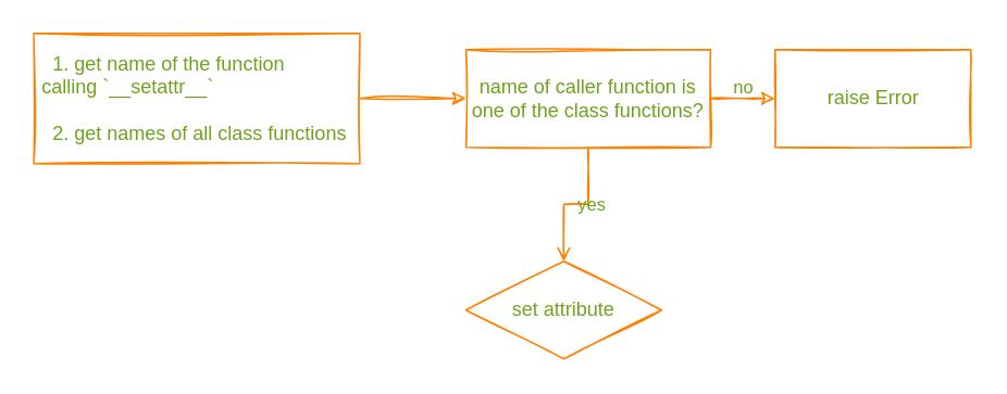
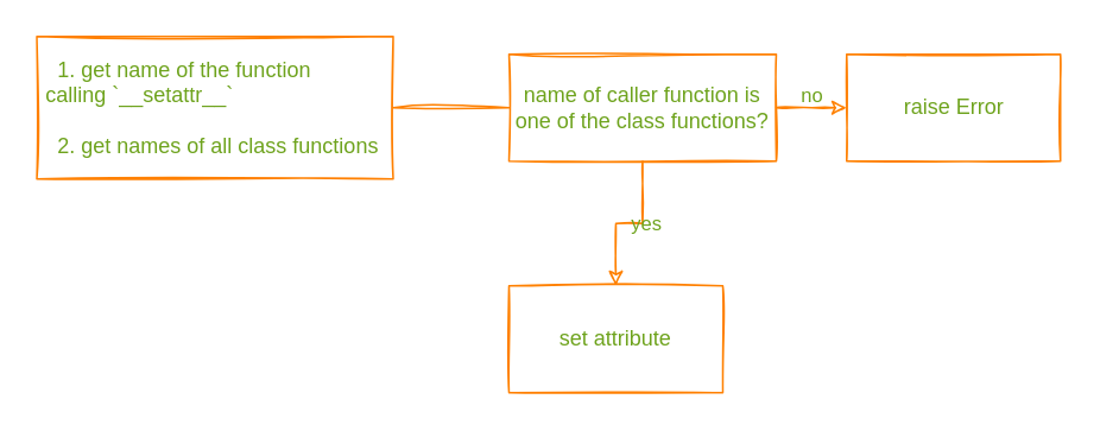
  <mxCell id="0" />
  <mxCell id="1" parent="0" />
- <mxCell id="2" style="edgeStyle=orthogonalEdgeStyle;rounded=0;orthogonalLoop=1;jettySize=auto;html=1;entryX=0;entryY=0.5;entryDx=0;entryDy=0;strokeColor=#FF8000;sketch=1;labelBackgroundColor=none;fillOpacity=0;fontColor=#6EA31D;" parent="1" source="3" target="6" edge="1"><mxGeometry relative="1" as="geometry" /></mxCell>
+ <mxCell id="2" style="edgeStyle=orthogonalEdgeStyle;rounded=0;orthogonalLoop=1;jettySize=auto;html=1;entryX=0;entryY=0.5;entryDx=0;entryDy=0;strokeColor=#FF8000;sketch=1;labelBackgroundColor=none;fillOpacity=0;fontColor=#6EA31D;endArrow=none;" parent="1" source="3" target="6" edge="1"><mxGeometry relative="1" as="geometry" /></mxCell>
  <mxCell id="3" value="&amp;nbsp; &amp;nbsp;1. get name of the function&amp;nbsp; &amp;nbsp; &amp;nbsp; &amp;nbsp; &amp;nbsp; &amp;nbsp; &amp;nbsp;calling `__setattr__`&lt;br&gt;&lt;br&gt;&amp;nbsp; &amp;nbsp;2. get names of all class functions" style="whiteSpace=wrap;html=1;align=left;strokeColor=#FF8000;sketch=1;labelBackgroundColor=none;fillOpacity=0;fontColor=#6EA31D;" parent="1" vertex="1"><mxGeometry x="20" y="20" width="200" height="80" as="geometry" /></mxCell>
- <mxCell id="4" value="yes" style="edgeStyle=orthogonalEdgeStyle;rounded=0;orthogonalLoop=1;jettySize=auto;html=1;entryX=0.5;entryY=0;entryDx=0;entryDy=0;align=left;strokeColor=#FF8000;sketch=1;labelBackgroundColor=none;fillOpacity=0;fontColor=#6EA31D;endArrow=open;" parent="1" source="6" target="7" edge="1"><mxGeometry relative="1" as="geometry" /></mxCell>
+ <mxCell id="4" value="yes" style="edgeStyle=orthogonalEdgeStyle;rounded=0;orthogonalLoop=1;jettySize=auto;html=1;entryX=0.5;entryY=0;entryDx=0;entryDy=0;align=left;strokeColor=#FF8000;sketch=1;labelBackgroundColor=none;fillOpacity=0;fontColor=#6EA31D;" parent="1" source="6" target="7" edge="1"><mxGeometry relative="1" as="geometry" /></mxCell>
  <mxCell id="5" value="no&lt;br&gt;&amp;nbsp;" style="edgeStyle=orthogonalEdgeStyle;rounded=0;orthogonalLoop=1;jettySize=auto;html=1;entryX=0;entryY=0.5;entryDx=0;entryDy=0;strokeColor=#FF8000;sketch=1;labelBackgroundColor=none;fillOpacity=0;fontColor=#6EA31D;" parent="1" source="6" target="8" edge="1"><mxGeometry relative="1" as="geometry" /></mxCell>
  <mxCell id="6" value="name of caller function is one of the class functions?" style="whiteSpace=wrap;html=1;strokeColor=#FF8000;sketch=1;labelBackgroundColor=none;fillOpacity=0;fontColor=#6EA31D;" parent="1" vertex="1"><mxGeometry x="285" y="30" width="150" height="60" as="geometry" /></mxCell>
- <mxCell id="7" value="set attribute" style="rhombus;whiteSpace=wrap;html=1;strokeColor=#FF8000;sketch=1;labelBackgroundColor=none;fillOpacity=0;fontColor=#6EA31D;" parent="1" vertex="1"><mxGeometry x="285" y="160" width="120" height="60" as="geometry" /></mxCell>
+ <mxCell id="7" value="set attribute" style="whiteSpace=wrap;html=1;strokeColor=#FF8000;sketch=1;labelBackgroundColor=none;fillOpacity=0;fontColor=#6EA31D;" parent="1" vertex="1"><mxGeometry x="285" y="160" width="120" height="60" as="geometry" /></mxCell>
  <mxCell id="8" value="raise Error" style="whiteSpace=wrap;html=1;strokeColor=#FF8000;sketch=1;labelBackgroundColor=none;fillOpacity=0;fontColor=#6EA31D;" parent="1" vertex="1"><mxGeometry x="474.5" y="30" width="120" height="60" as="geometry" /></mxCell>
